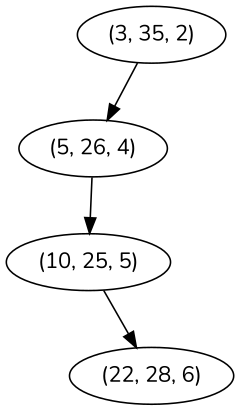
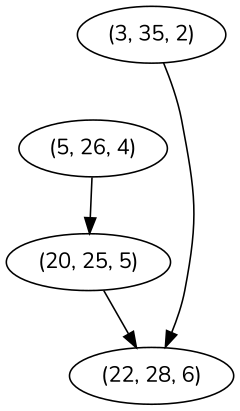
  digraph {
    fontname=Nunito
    node [fontname=Nunito]
    edge [fontname=Nunito]
    "(3, 35, 2)"
    "(5, 26, 4)"
-   "(20, 25, 5)" [label="(10, 25, 5)"]
+   "(20, 25, 5)"
    n4 [label="(22, 28, 6)"]
-   "(3, 35, 2)" -> "(5, 26, 4)"
+   "(3, 35, 2)" -> n4
    "(5, 26, 4)" -> "(20, 25, 5)"
    "(20, 25, 5)" -> n4
  }
